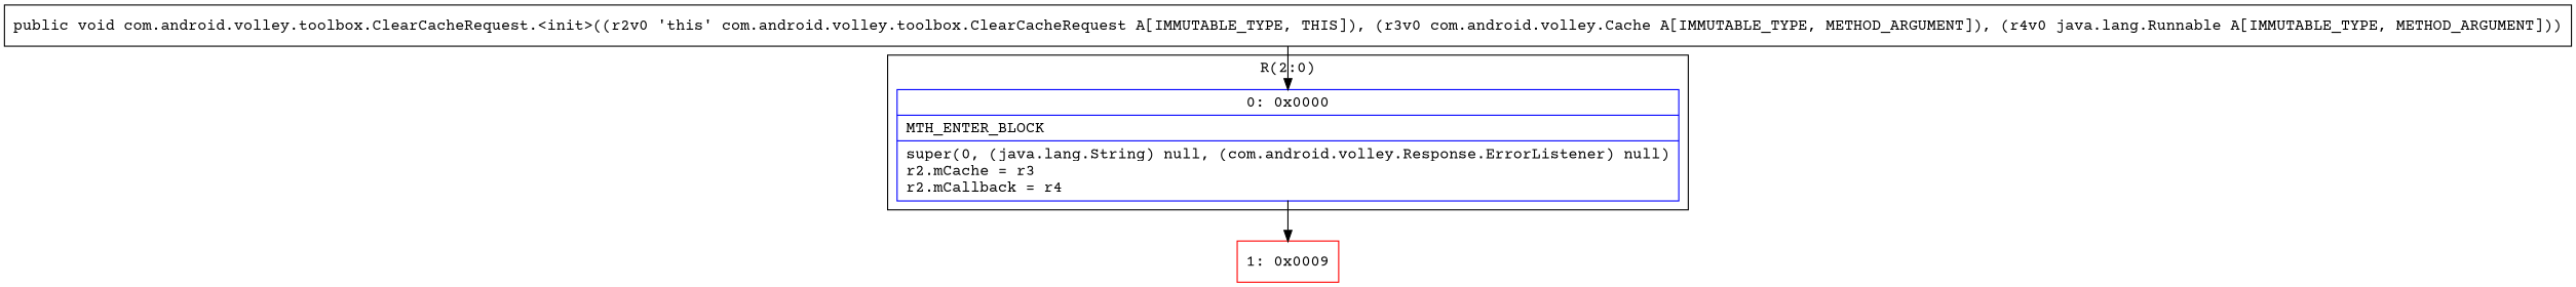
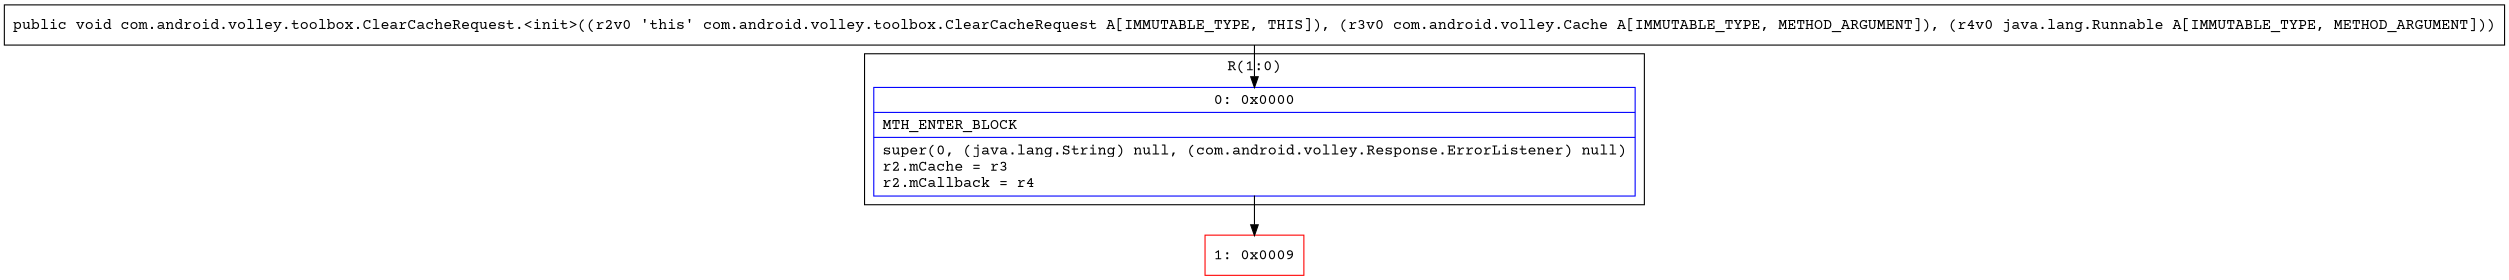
  digraph {
    fontname="Courier Prime"
    node [shape=record fontname="Courier Prime"]
    edge [fontname="Courier Prime"]
    n1 [color=blue label="{0\:\ 0x0000|MTH_ENTER_BLOCK\l|super(0, (java.lang.String) null, (com.android.volley.Response.ErrorListener) null)\lr2.mCache = r3\lr2.mCallback = r4\l}"]
    n2 [color=red label="{1\:\ 0x0009}"]
    n3 [label="{public void com.android.volley.toolbox.ClearCacheRequest.\<init\>((r2v0 'this' com.android.volley.toolbox.ClearCacheRequest A[IMMUTABLE_TYPE, THIS]), (r3v0 com.android.volley.Cache A[IMMUTABLE_TYPE, METHOD_ARGUMENT]), (r4v0 java.lang.Runnable A[IMMUTABLE_TYPE, METHOD_ARGUMENT])) }"]
    subgraph cluster_1 {
-     label="R(2:0)"
+     label="R(1:0)"
      n1
    }
    n1 -> n2
    n3 -> n1
  }
